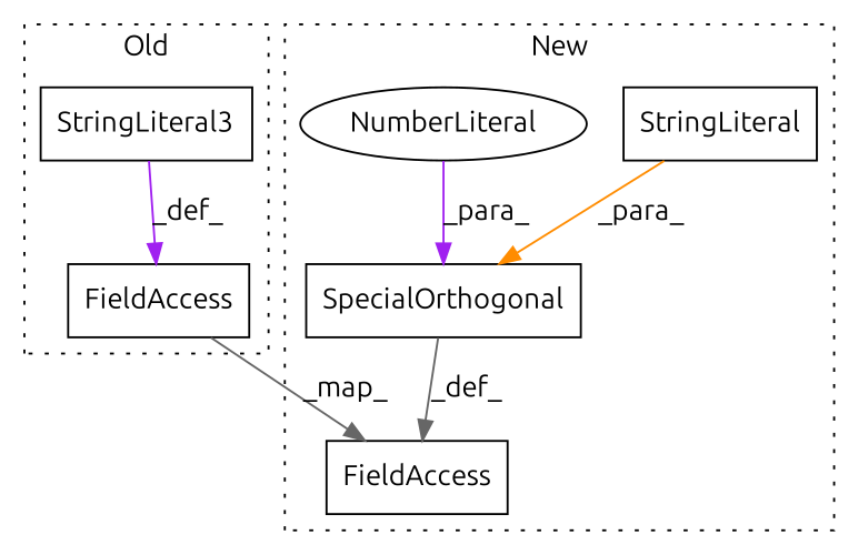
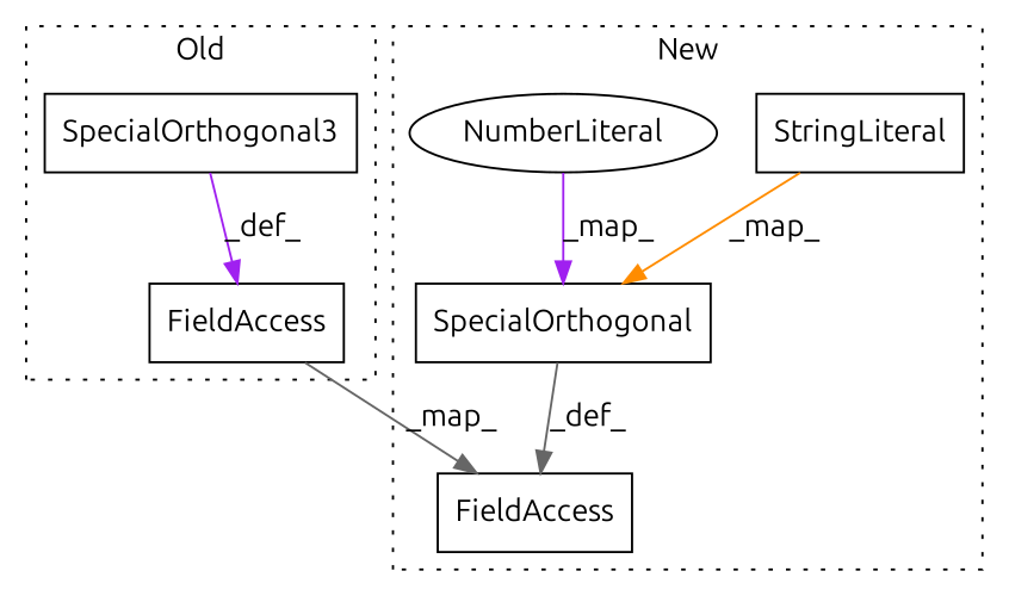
  digraph {
    fontname=Ubuntu
    node [a=32 fontname=Ubuntu l=8 shape=box]
    edge [color=purple fontname=Ubuntu]
-   n1 [l=20 label=StringLiteral3 s=578]
+   n1 [l=20 label=SpecialOrthogonal3 s=578]
    n2 [a=22 label=FieldAccess s=569]
    n3 [l="18,1" label=SpecialOrthogonal s="577,605"]
    n4 [a=45 label=StringLiteral s=597]
    n5 [a=34 l=1 label=NumberLiteral s=595 shape=ellipse]
    n6 [a=22 label=FieldAccess s=568]
    subgraph cluster_1 {
      label=Old
      style=dotted
      n1
      n2
    }
    subgraph cluster_2 {
      label=New
      style=dotted
      n3
      n4
      n5
      n6
    }
    n1 -> n2 [label=_def_]
    n2 -> n6 [color=gray40 label=_map_]
    n3 -> n6 [color=gray40 label=_def_]
-   n4 -> n3 [color=darkorange label=_para_]
-   n5 -> n3 [label=_para_]
+   n4 -> n3 [color=darkorange label=_map_]
+   n5 -> n3 [label=_map_]
  }
